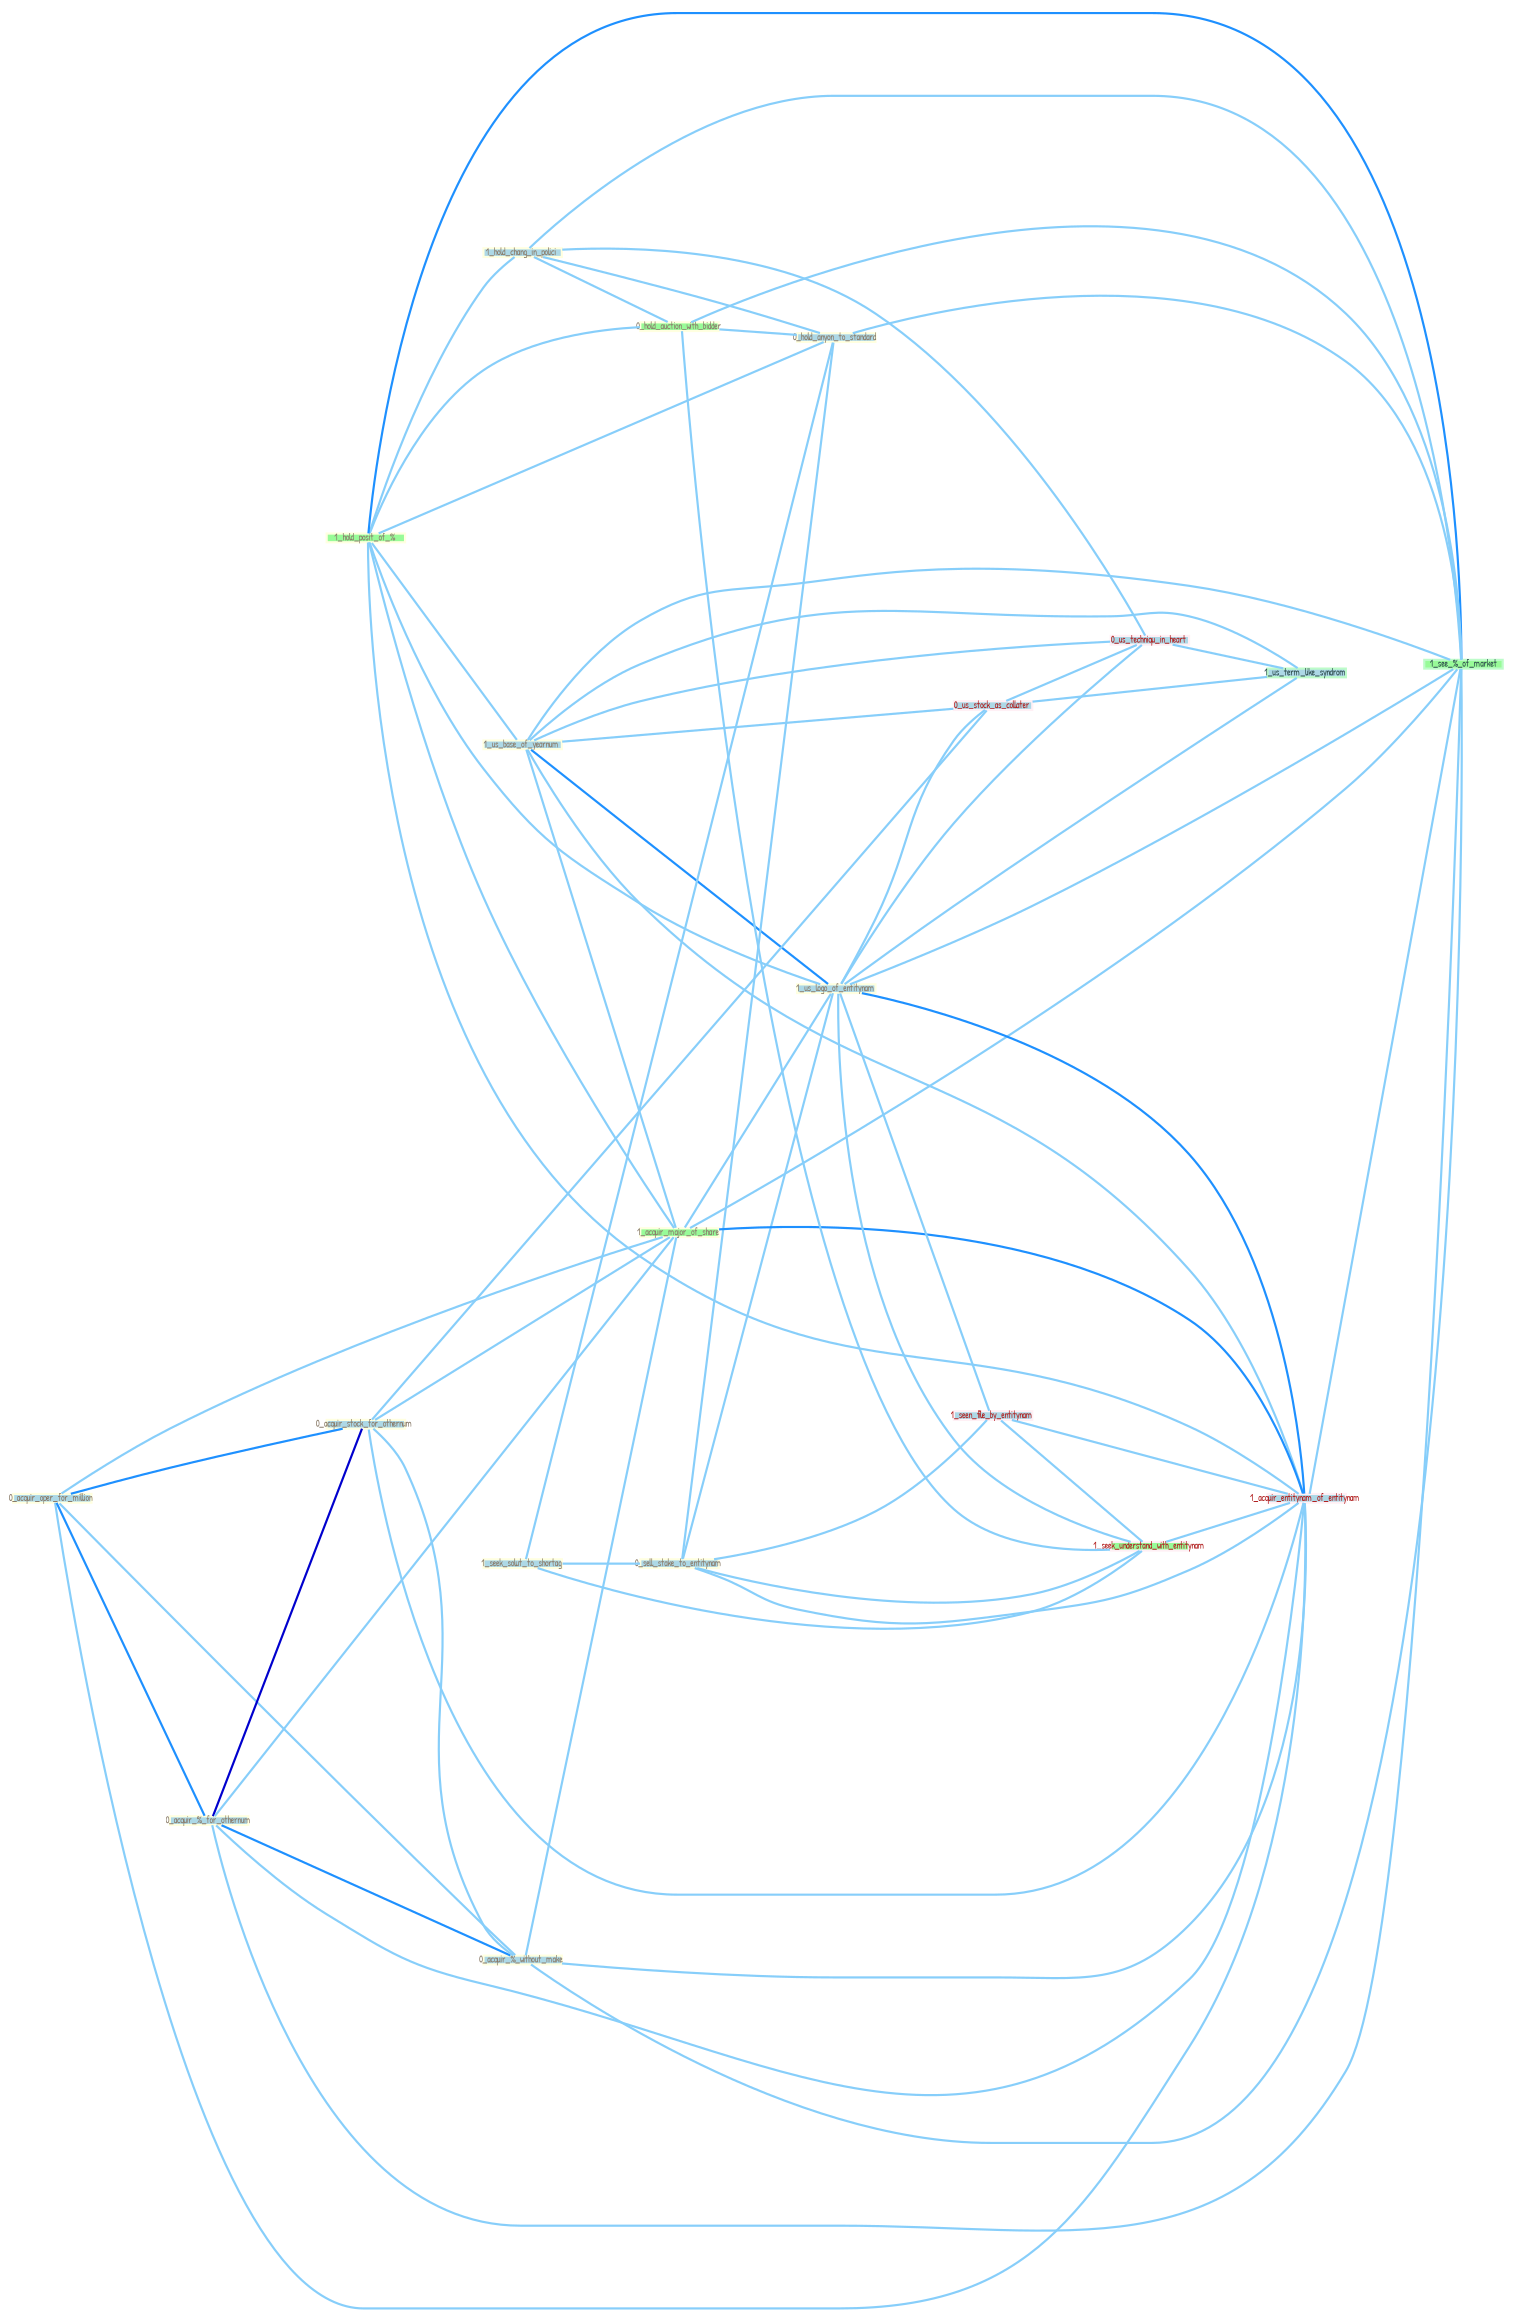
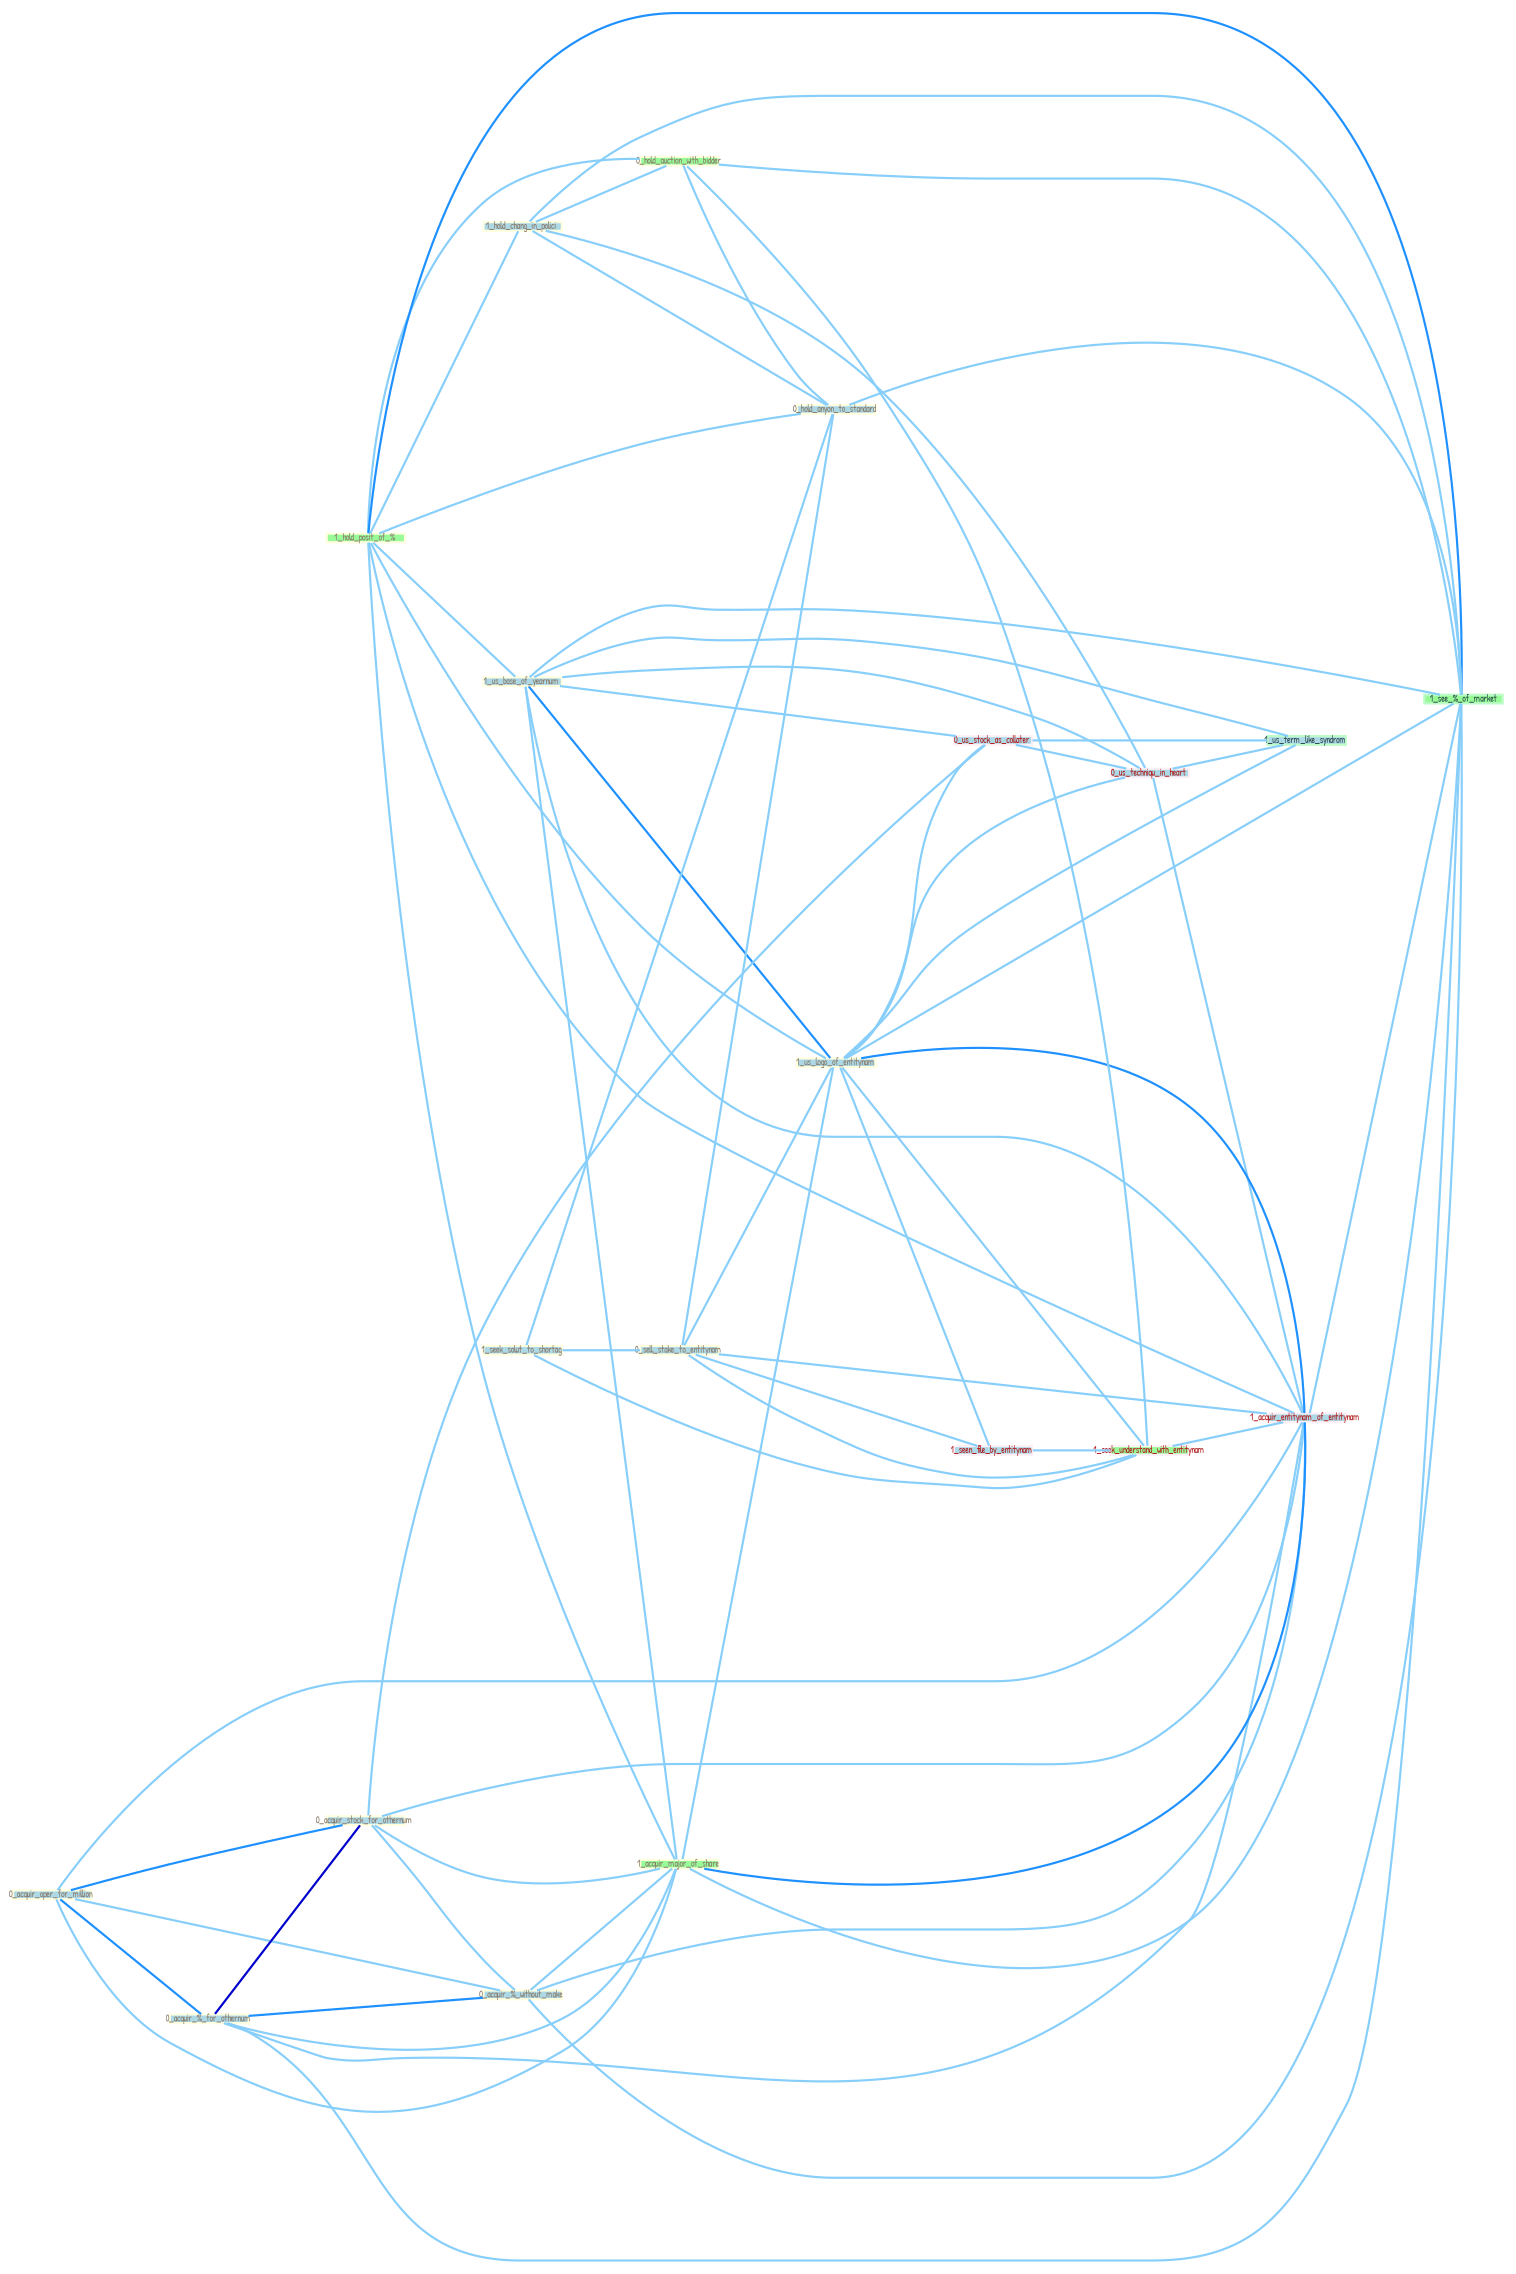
  graph {
    fontname="Patrick Hand"
    rankdir=LR
    node [color="#ffffe0" fillcolor=lightblue fixedsize=true fontcolor="#8b7d6b" fontname="Patrick Hand" fontsize=4 shape=polygon style=filled]
    edge [color="#87cefa" fontname="Patrick Hand" w=1]
    "1_seen_file_by_entitynam " [color="#fff0f5" fontcolor="#b22222" height=.06 width=.5]
    "0_us_stock_as_collater " [color="#fff0f5" fontcolor="#b22222" height=.06 width=.5]
    "1_seek_understand_with_entitynam " [color="#fff0f5" fillcolor=palegreen fontcolor="#b22222" height=.06 width=.5]
    "1_acquir_entitynam_of_entitynam " [color="#fff0f5" fontcolor="#b22222" height=.06 width=.5]
    "0_us_techniqu_in_heart " [color="#fff0f5" fontcolor="#b22222" height=.06 width=.5]
    "1_hold_posit_of_% " [fillcolor=palegreen height=.06 width=.5]
    "1_us_base_of_yearnum " [height=.06 width=.5]
    "1_seek_solut_to_shortag " [height=.06 width=.5]
    "0_acquir_oper_for_million " [height=.06 width=.5]
    "0_sell_stake_to_entitynam " [height=.06 width=.5]
    "0_acquir_%_for_othernum " [height=.06 width=.5]
    "0_acquir_stock_for_othernum " [height=.06 width=.5]
    "0_acquir_%_without_make " [height=.06 width=.5]
    "1_acquir_major_of_share " [fillcolor=palegreen height=.06 width=.5]
    "1_us_logo_of_entitynam " [height=.06 width=.5]
    "1_hold_chang_in_polici " [height=.06 width=.5]
    "0_hold_auction_with_bidder " [fillcolor=palegreen height=.06 width=.5]
    "0_hold_anyon_to_standard " [height=.06 width=.5]
    n19 [color="#BDFCC9" fillcolor=palegreen fontcolor="#2f4f4f" height=.06 label="1_see_%_of_market" width=.5]
    "1_us_term_like_syndrom " [color="#BDFCC9" fontcolor="#2f4f4f" height=.06 width=.5]
    subgraph sub_1 {
      "1_seen_file_by_entitynam "
      "0_us_stock_as_collater "
      "1_seek_understand_with_entitynam "
      "1_acquir_entitynam_of_entitynam "
      "0_us_techniqu_in_heart "
    }
    subgraph sub_2 {
      "1_hold_posit_of_% "
      "1_us_base_of_yearnum "
      "1_seek_solut_to_shortag "
      "0_acquir_oper_for_million "
      "0_sell_stake_to_entitynam "
      "0_acquir_%_for_othernum "
      "0_acquir_stock_for_othernum "
      "0_acquir_%_without_make "
      "1_acquir_major_of_share "
      "1_us_logo_of_entitynam "
      "1_hold_chang_in_polici "
      "0_hold_auction_with_bidder "
      "0_hold_anyon_to_standard "
    }
    "1_seen_file_by_entitynam " -- "1_seek_understand_with_entitynam "
-   "1_seen_file_by_entitynam " -- "1_acquir_entitynam_of_entitynam "
+   "0_us_techniqu_in_heart " -- "1_acquir_entitynam_of_entitynam "
    "0_us_stock_as_collater " -- "0_us_techniqu_in_heart "
    "0_us_stock_as_collater " -- "1_us_term_like_syndrom "
    "1_seek_understand_with_entitynam " -- "1_acquir_entitynam_of_entitynam "
    "1_acquir_entitynam_of_entitynam " -- n19
    "0_us_techniqu_in_heart " -- "1_us_term_like_syndrom "
    "1_hold_posit_of_% " -- "1_acquir_entitynam_of_entitynam "
    "1_hold_posit_of_% " -- "1_us_base_of_yearnum "
    "1_hold_posit_of_% " -- "1_acquir_major_of_share "
    "1_hold_posit_of_% " -- "1_us_logo_of_entitynam "
    "1_hold_posit_of_% " -- "1_hold_chang_in_polici "
    "1_hold_posit_of_% " -- "0_hold_auction_with_bidder "
    "1_hold_posit_of_% " -- "0_hold_anyon_to_standard "
    "1_hold_posit_of_% " -- n19 [color="#1e90ff" w=2]
    "1_us_base_of_yearnum " -- "0_us_stock_as_collater "
    "1_us_base_of_yearnum " -- "1_acquir_entitynam_of_entitynam "
    "1_us_base_of_yearnum " -- "0_us_techniqu_in_heart "
    "1_us_base_of_yearnum " -- "1_acquir_major_of_share "
    "1_us_base_of_yearnum " -- "1_us_logo_of_entitynam " [color="#1e90ff" w=2]
    "1_us_base_of_yearnum " -- n19
    "1_us_base_of_yearnum " -- "1_us_term_like_syndrom "
    "1_seek_solut_to_shortag " -- "1_seek_understand_with_entitynam "
    "1_seek_solut_to_shortag " -- "0_sell_stake_to_entitynam "
    "1_seek_solut_to_shortag " -- "0_hold_anyon_to_standard "
    "0_acquir_oper_for_million " -- "1_acquir_entitynam_of_entitynam "
    "0_acquir_oper_for_million " -- "0_acquir_%_for_othernum " [color="#1e90ff" w=2]
    "0_acquir_oper_for_million " -- "0_acquir_stock_for_othernum " [color="#1e90ff" w=2]
    "0_acquir_oper_for_million " -- "0_acquir_%_without_make "
    "0_acquir_oper_for_million " -- "1_acquir_major_of_share "
    "0_sell_stake_to_entitynam " -- "1_seen_file_by_entitynam "
    "0_sell_stake_to_entitynam " -- "1_seek_understand_with_entitynam "
    "0_sell_stake_to_entitynam " -- "1_acquir_entitynam_of_entitynam "
    "0_sell_stake_to_entitynam " -- "1_us_logo_of_entitynam "
    "0_sell_stake_to_entitynam " -- "0_hold_anyon_to_standard "
    "0_acquir_%_for_othernum " -- "1_acquir_entitynam_of_entitynam "
    "0_acquir_%_for_othernum " -- "0_acquir_stock_for_othernum " [color="#0000cd" w=3]
    "0_acquir_%_for_othernum " -- "0_acquir_%_without_make " [color="#1e90ff" w=2]
    "0_acquir_%_for_othernum " -- "1_acquir_major_of_share "
    "0_acquir_%_for_othernum " -- n19
    "0_acquir_stock_for_othernum " -- "0_us_stock_as_collater "
    "0_acquir_stock_for_othernum " -- "1_acquir_entitynam_of_entitynam "
    "0_acquir_stock_for_othernum " -- "0_acquir_%_without_make "
    "0_acquir_stock_for_othernum " -- "1_acquir_major_of_share "
    "0_acquir_%_without_make " -- "1_acquir_entitynam_of_entitynam "
    "0_acquir_%_without_make " -- "1_acquir_major_of_share "
    "0_acquir_%_without_make " -- n19
    "1_acquir_major_of_share " -- "1_acquir_entitynam_of_entitynam " [color="#1e90ff" w=2]
    "1_acquir_major_of_share " -- "1_us_logo_of_entitynam "
    "1_acquir_major_of_share " -- n19
    "1_us_logo_of_entitynam " -- "1_seen_file_by_entitynam "
    "1_us_logo_of_entitynam " -- "0_us_stock_as_collater "
    "1_us_logo_of_entitynam " -- "1_seek_understand_with_entitynam "
    "1_us_logo_of_entitynam " -- "1_acquir_entitynam_of_entitynam " [color="#1e90ff" w=2]
    "1_us_logo_of_entitynam " -- "0_us_techniqu_in_heart "
    "1_us_logo_of_entitynam " -- n19
    "1_us_logo_of_entitynam " -- "1_us_term_like_syndrom "
    "1_hold_chang_in_polici " -- "0_us_techniqu_in_heart "
    "1_hold_chang_in_polici " -- "0_hold_auction_with_bidder "
    "1_hold_chang_in_polici " -- "0_hold_anyon_to_standard "
    "1_hold_chang_in_polici " -- n19
    "0_hold_auction_with_bidder " -- "1_seek_understand_with_entitynam "
    "0_hold_auction_with_bidder " -- "0_hold_anyon_to_standard "
    "0_hold_auction_with_bidder " -- n19
    "0_hold_anyon_to_standard " -- n19
  }
